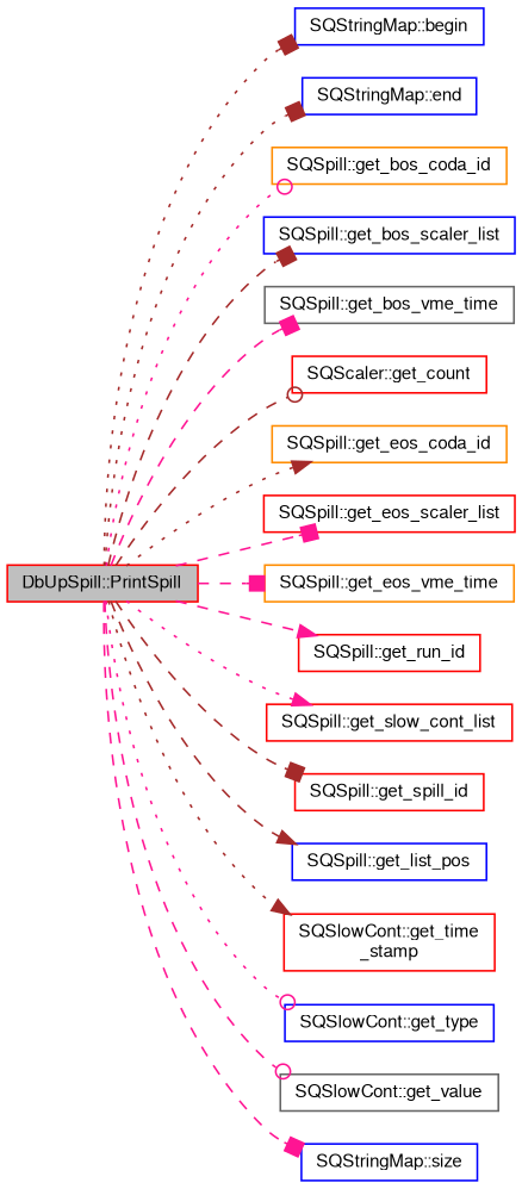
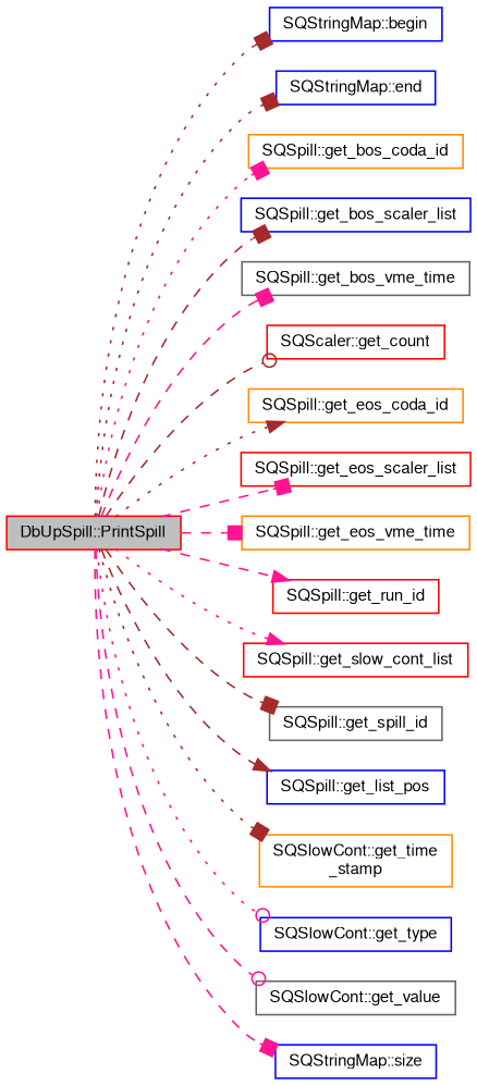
  digraph {
    rankdir=LR
    node [color=red fontname=FreeSans fontsize=10 shape=record]
    edge [arrowhead=box color=deeppink fontname=FreeSans fontsize=10 labelfontname=FreeSans labelfontsize=10 style=dashed]
    n1 [fillcolor=grey75 fontcolor=black height=0.2 label="DbUpSpill::PrintSpill" style=filled width=0.4]
    n2 [color=blue height=0.2 label="SQStringMap::begin" width=0.4]
    n3 [color=blue height=0.2 label="SQStringMap::end" width=0.4]
    n4 [color=darkorange height=0.2 label="SQSpill::get_bos_coda_id" width=0.4]
    n5 [color=blue height=0.2 label="SQSpill::get_bos_scaler_list" width=0.4]
    n6 [color=gray40 height=0.2 label="SQSpill::get_bos_vme_time" width=0.4]
    n7 [height=0.2 label="SQScaler::get_count" width=0.4]
    n8 [color=darkorange height=0.2 label="SQSpill::get_eos_coda_id" width=0.4]
    n9 [height=0.2 label="SQSpill::get_eos_scaler_list" width=0.4]
    n10 [color=darkorange height=0.2 label="SQSpill::get_eos_vme_time" width=0.4]
    n11 [height=0.2 label="SQSpill::get_run_id" width=0.4]
    n12 [height=0.2 label="SQSpill::get_slow_cont_list" width=0.4]
-   n13 [height=0.2 label="SQSpill::get_spill_id" width=0.4]
+   n13 [color=gray40 height=0.2 label="SQSpill::get_spill_id" width=0.4]
    n14 [color=blue height=0.2 label="SQSpill::get_list_pos" width=0.4]
-   n15 [height=0.2 label="SQSlowCont::get_time\l_stamp" width=0.4]
+   n15 [color=darkorange height=0.2 label="SQSlowCont::get_time\l_stamp" width=0.4]
    n16 [color=blue height=0.2 label="SQSlowCont::get_type" width=0.4]
    n17 [color=gray40 height=0.2 label="SQSlowCont::get_value" width=0.4]
    n18 [color=blue height=0.2 label="SQStringMap::size" width=0.4]
    n1 -> n2 [color=brown style=dotted]
    n1 -> n3 [color=brown style=dotted]
-   n1 -> n4 [arrowhead=odot style=dotted]
+   n1 -> n4 [style=dotted]
    n1 -> n5 [color=brown]
    n1 -> n6
    n1 -> n7 [arrowhead=odot color=brown]
    n1 -> n8 [arrowhead=normal color=brown style=dotted]
    n1 -> n9
    n1 -> n10
    n1 -> n11 [arrowhead=normal]
    n1 -> n12 [arrowhead=normal style=dotted]
    n1 -> n13 [color=brown]
    n1 -> n14 [arrowhead=normal color=brown]
-   n1 -> n15 [arrowhead=normal color=brown style=dotted]
+   n1 -> n15 [color=brown style=dotted]
    n1 -> n16 [arrowhead=odot style=dotted]
    n1 -> n17 [arrowhead=odot]
    n1 -> n18
  }
